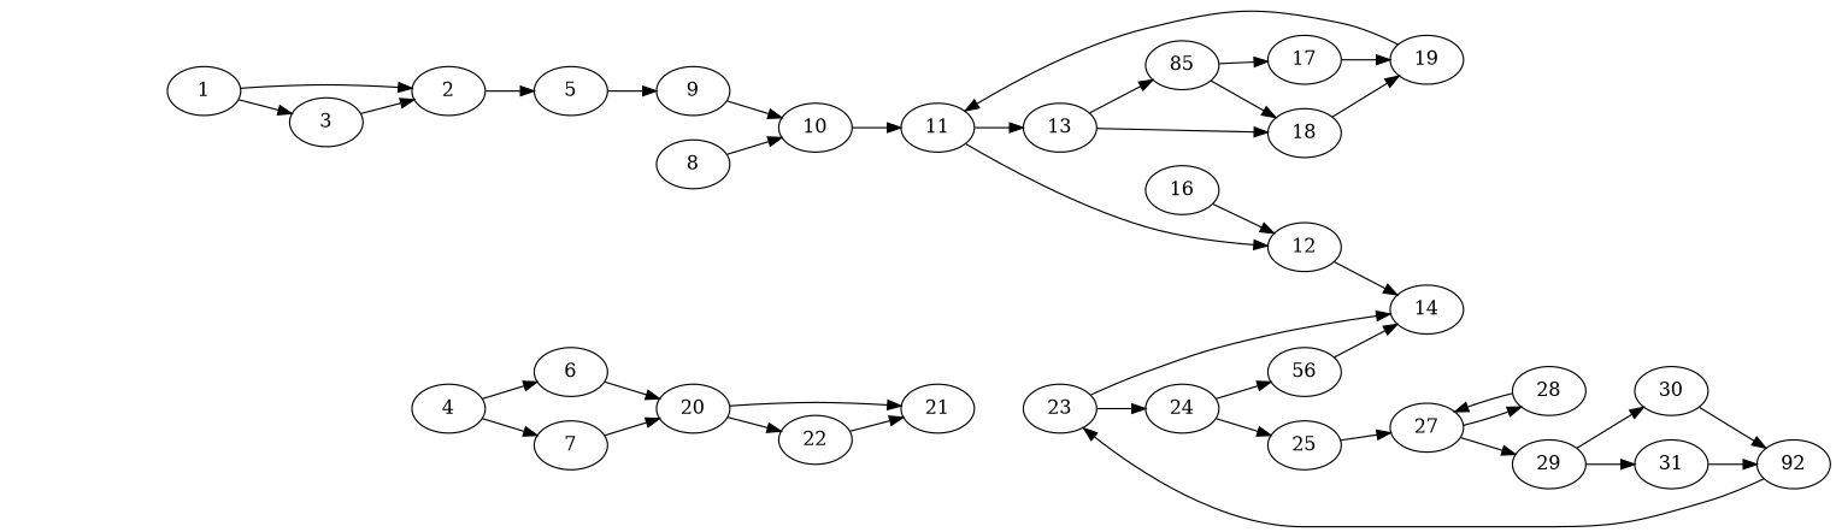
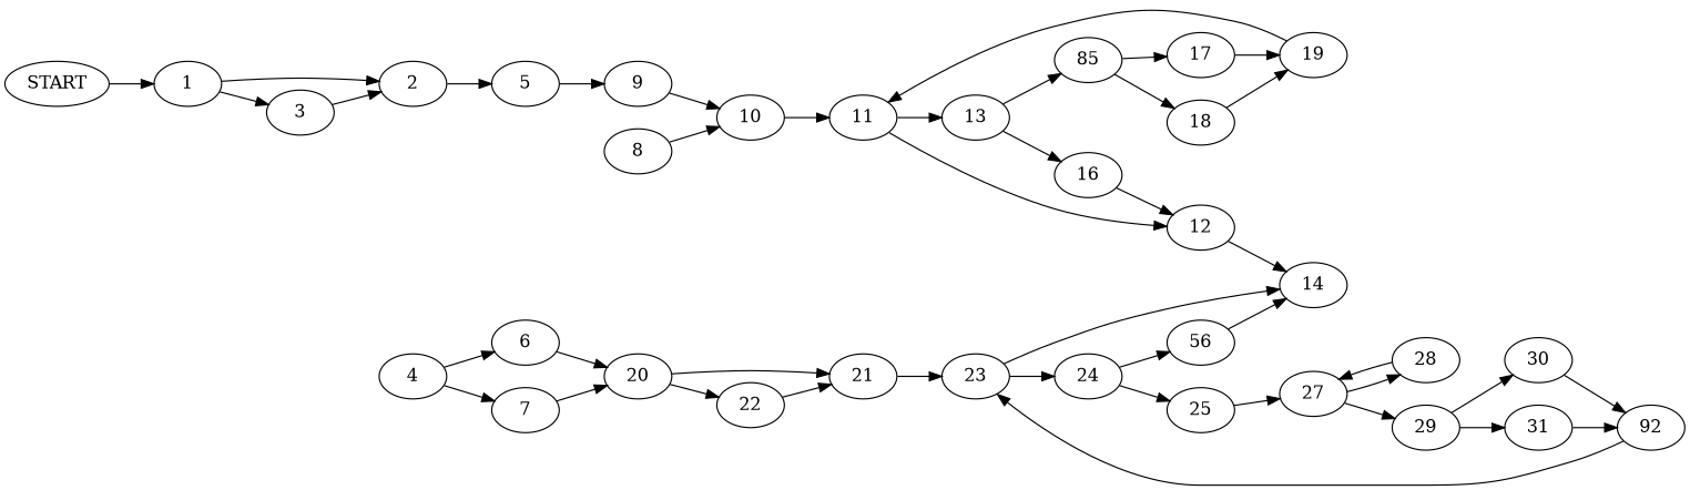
  digraph {
    rankdir=LR
+   n1 [label=START]
    1
    2
    3
    5
    4
    6
    7
    9
    20
    8
    10
    21
    22
    11
    12
    13
    14
    n19 [label=85]
    16
    17
    18
    19
    23
    24
    25
    n27 [label=56]
    27
    28
    29
    30
    31
    n33 [label=92]
+   n1 -> 1
    1 -> 2
    1 -> 3
    2 -> 5
    3 -> 2
    5 -> 9
    4 -> 6
    4 -> 7
    6 -> 20
    7 -> 20
    9 -> 10
    20 -> 21
    20 -> 22
    8 -> 10
    10 -> 11
+   21 -> 23
    22 -> 21
    11 -> 12
    11 -> 13
    12 -> 14
    13 -> n19
-   13 -> 18
+   13 -> 16
    n19 -> 17
    n19 -> 18
    16 -> 12
    17 -> 19
    18 -> 19
    19 -> 11
    23 -> 14
    23 -> 24
    24 -> 25
    24 -> n27
    25 -> 27
    n27 -> 14
    27 -> 28
    27 -> 29
    28 -> 27
    29 -> 30
    29 -> 31
    30 -> n33
    31 -> n33
    n33 -> 23
  }
